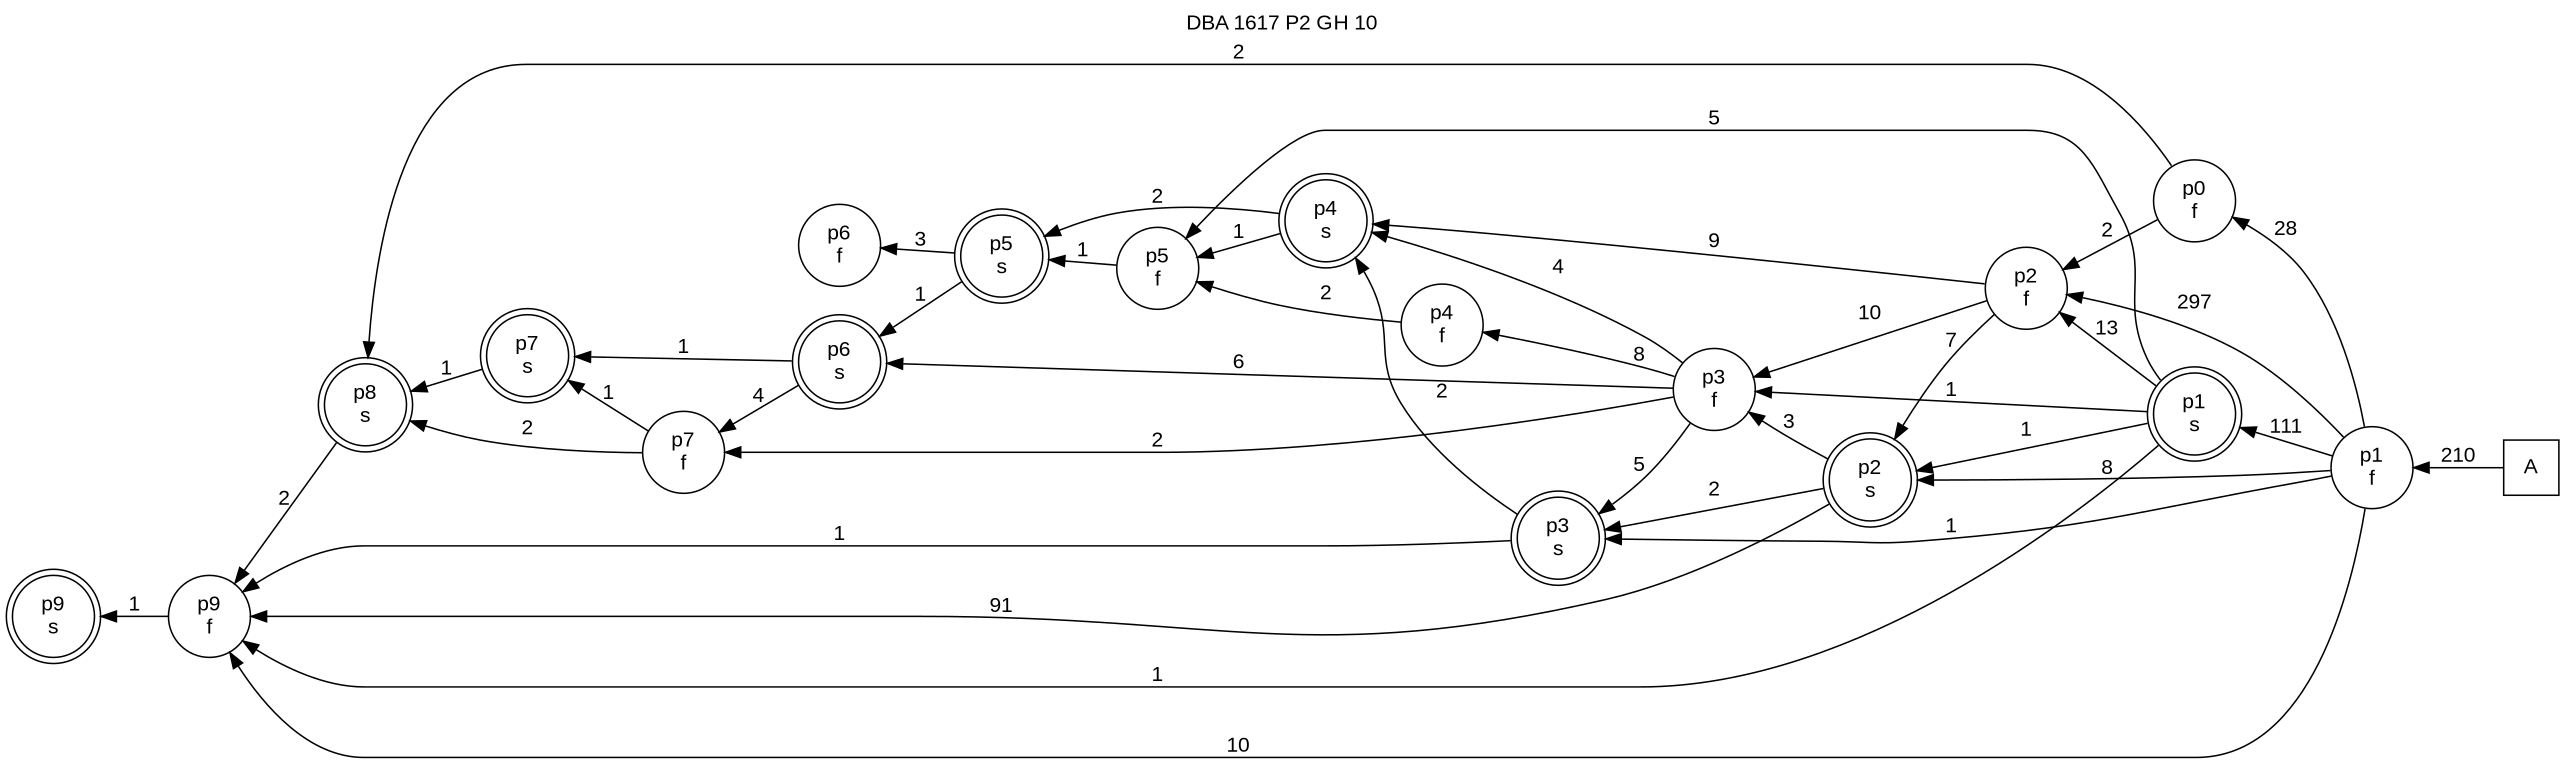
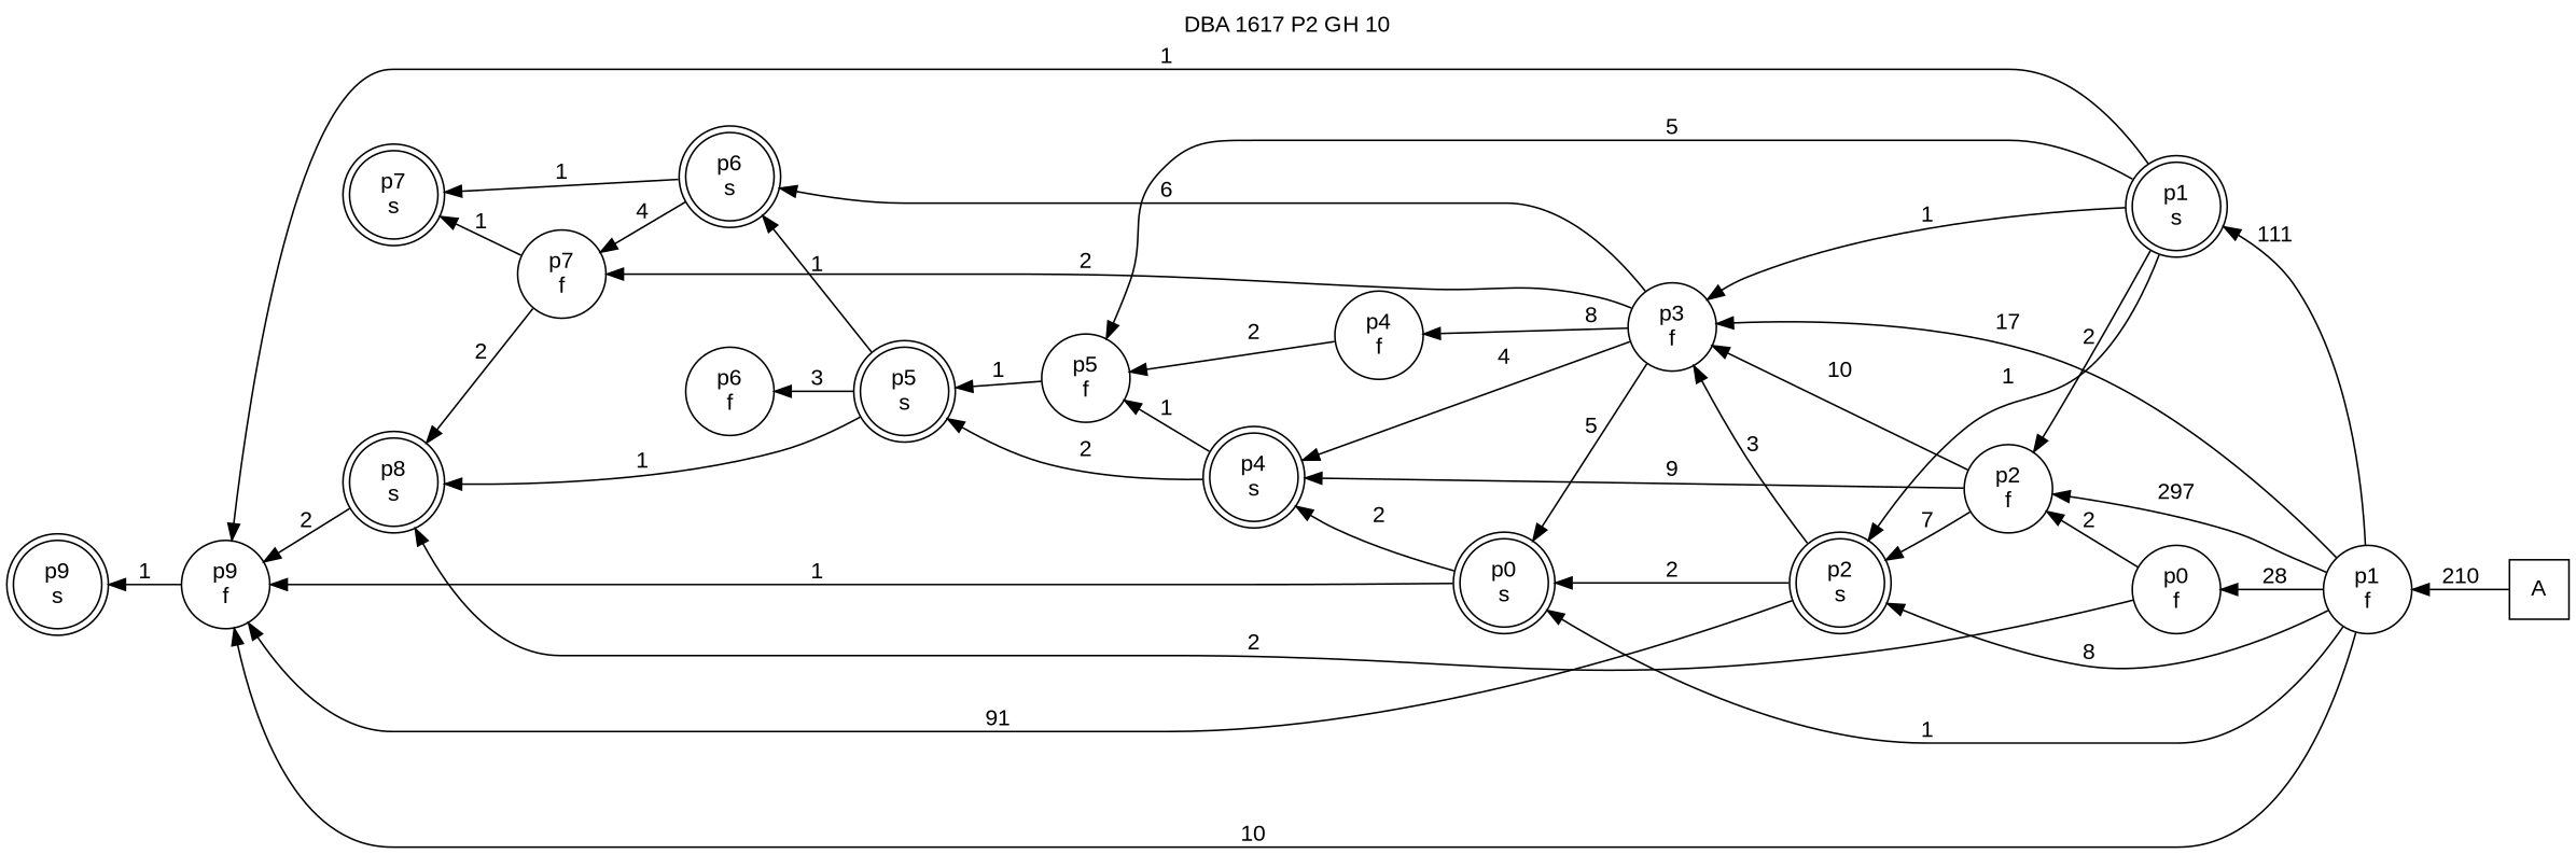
  digraph {
    fontname="Liberation Sans"
    label=" DBA 1617 P2 GH 10 "
    labelloc=tl
    rankdir=RL
    node [fontname="Liberation Sans" shape=circle]
    edge [fontname="Liberation Sans"]
    n1 [label=A shape=square]
    n2 [label="p1\nf"]
    n3 [label="p2\nf"]
    n4 [label="p1\ns" shape=doublecircle]
    n5 [label="p3\nf"]
    n6 [label="p2\ns" shape=doublecircle]
    n7 [label="p0\nf"]
    n8 [label="p9\nf"]
-   n9 [label="p3\ns" shape=doublecircle]
+   n9 [label="p0\ns" shape=doublecircle]
    n10 [label="p4\ns" shape=doublecircle]
    n11 [label="p5\nf"]
    n12 [label="p4\nf"]
    n13 [label="p6\ns" shape=doublecircle]
    n14 [label="p7\nf"]
    n15 [label="p8\ns" shape=doublecircle]
    n16 [label="p9\ns" shape=doublecircle]
    n17 [label="p5\ns" shape=doublecircle]
    n18 [label="p7\ns" shape=doublecircle]
    n19 [label="p6\nf"]
    n1 -> n2 [label=210]
    n2 -> n3 [label=297]
    n2 -> n4 [label=111]
+   n2 -> n5 [label=17]
    n2 -> n6 [label=8]
    n2 -> n7 [label=28]
    n2 -> n8 [label=10]
    n2 -> n9 [label=1]
    n3 -> n5 [label=10]
    n3 -> n6 [label=7]
    n3 -> n10 [label=9]
-   n4 -> n3 [label=13]
+   n4 -> n3 [label=2]
    n4 -> n5 [label=1]
    n4 -> n6 [label=1]
    n4 -> n8 [label=1]
    n4 -> n11 [label=5]
    n5 -> n9 [label=5]
    n5 -> n10 [label=4]
    n5 -> n12 [label=8]
    n5 -> n13 [label=6]
    n5 -> n14 [label=2]
    n6 -> n5 [label=3]
    n6 -> n8 [label=91]
    n6 -> n9 [label=2]
    n7 -> n3 [label=2]
    n7 -> n15 [label=2]
    n8 -> n16 [label=1]
    n9 -> n8 [label=1]
    n9 -> n10 [label=2]
    n10 -> n11 [label=1]
    n10 -> n17 [label=2]
    n11 -> n17 [label=1]
    n12 -> n11 [label=2]
    n13 -> n14 [label=4]
    n13 -> n18 [label=1]
    n14 -> n15 [label=2]
    n14 -> n18 [label=1]
    n15 -> n8 [label=2]
    n17 -> n13 [label=1]
    n17 -> n19 [label=3]
-   n18 -> n15 [label=1]
+   n17 -> n15 [label=1]
  }
